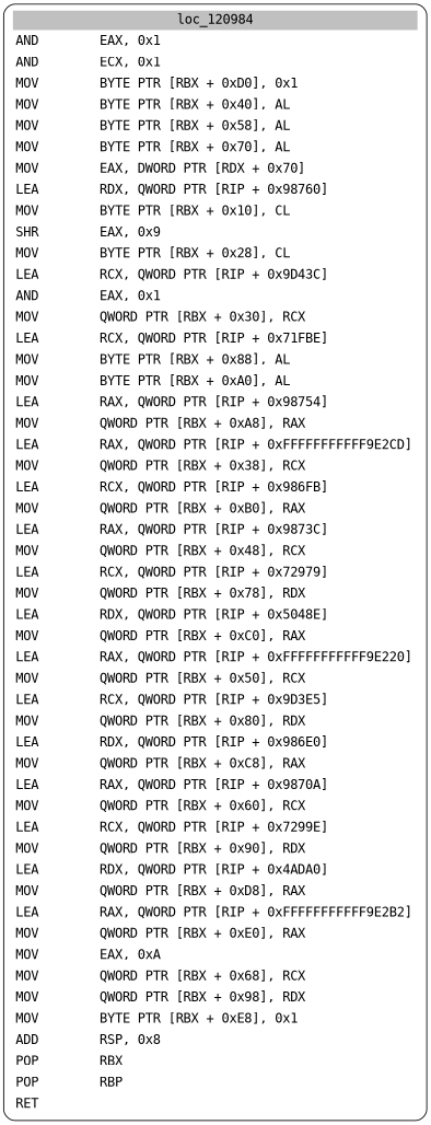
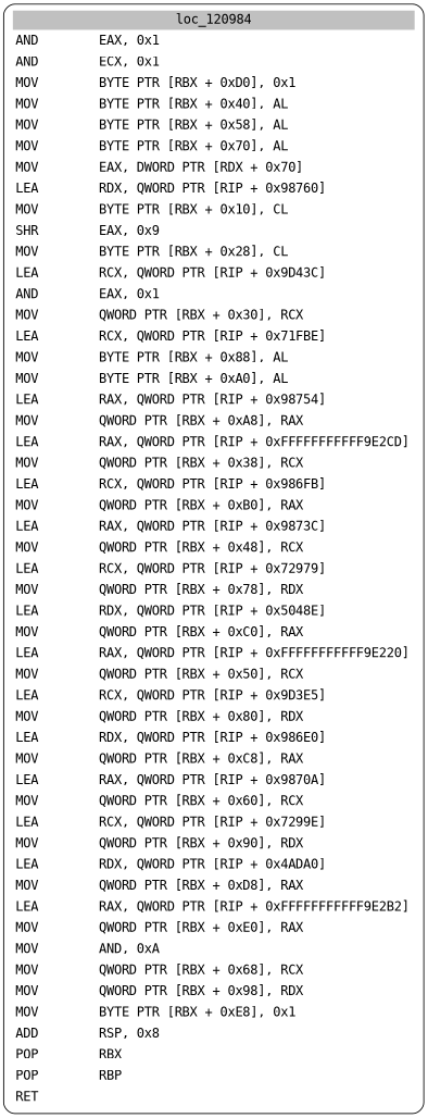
  digraph {
    fontname="DejaVu Sans Mono"
-   n1 [fontname="DejaVu Sans Mono" label=<<table border="0" cellborder="0" cellpadding="3"><tr><td align="center" colspan="2" bgcolor="grey">loc_120984</td></tr><tr><td align="left">AND        EAX, 0x1</td></tr><tr><td align="left">AND        ECX, 0x1</td></tr><tr><td align="left">MOV        BYTE PTR [RBX + 0xD0], 0x1</td></tr><tr><td align="left">MOV        BYTE PTR [RBX + 0x40], AL</td></tr><tr><td align="left">MOV        BYTE PTR [RBX + 0x58], AL</td></tr><tr><td align="left">MOV        BYTE PTR [RBX + 0x70], AL</td></tr><tr><td align="left">MOV        EAX, DWORD PTR [RDX + 0x70]</td></tr><tr><td align="left">LEA        RDX, QWORD PTR [RIP + 0x98760]</td></tr><tr><td align="left">MOV        BYTE PTR [RBX + 0x10], CL</td></tr><tr><td align="left">SHR        EAX, 0x9</td></tr><tr><td align="left">MOV        BYTE PTR [RBX + 0x28], CL</td></tr><tr><td align="left">LEA        RCX, QWORD PTR [RIP + 0x9D43C]</td></tr><tr><td align="left">AND        EAX, 0x1</td></tr><tr><td align="left">MOV        QWORD PTR [RBX + 0x30], RCX</td></tr><tr><td align="left">LEA        RCX, QWORD PTR [RIP + 0x71FBE]</td></tr><tr><td align="left">MOV        BYTE PTR [RBX + 0x88], AL</td></tr><tr><td align="left">MOV        BYTE PTR [RBX + 0xA0], AL</td></tr><tr><td align="left">LEA        RAX, QWORD PTR [RIP + 0x98754]</td></tr><tr><td align="left">MOV        QWORD PTR [RBX + 0xA8], RAX</td></tr><tr><td align="left">LEA        RAX, QWORD PTR [RIP + 0xFFFFFFFFFFF9E2CD]</td></tr><tr><td align="left">MOV        QWORD PTR [RBX + 0x38], RCX</td></tr><tr><td align="left">LEA        RCX, QWORD PTR [RIP + 0x986FB]</td></tr><tr><td align="left">MOV        QWORD PTR [RBX + 0xB0], RAX</td></tr><tr><td align="left">LEA        RAX, QWORD PTR [RIP + 0x9873C]</td></tr><tr><td align="left">MOV        QWORD PTR [RBX + 0x48], RCX</td></tr><tr><td align="left">LEA        RCX, QWORD PTR [RIP + 0x72979]</td></tr><tr><td align="left">MOV        QWORD PTR [RBX + 0x78], RDX</td></tr><tr><td align="left">LEA        RDX, QWORD PTR [RIP + 0x5048E]</td></tr><tr><td align="left">MOV        QWORD PTR [RBX + 0xC0], RAX</td></tr><tr><td align="left">LEA        RAX, QWORD PTR [RIP + 0xFFFFFFFFFFF9E220]</td></tr><tr><td align="left">MOV        QWORD PTR [RBX + 0x50], RCX</td></tr><tr><td align="left">LEA        RCX, QWORD PTR [RIP + 0x9D3E5]</td></tr><tr><td align="left">MOV        QWORD PTR [RBX + 0x80], RDX</td></tr><tr><td align="left">LEA        RDX, QWORD PTR [RIP + 0x986E0]</td></tr><tr><td align="left">MOV        QWORD PTR [RBX + 0xC8], RAX</td></tr><tr><td align="left">LEA        RAX, QWORD PTR [RIP + 0x9870A]</td></tr><tr><td align="left">MOV        QWORD PTR [RBX + 0x60], RCX</td></tr><tr><td align="left">LEA        RCX, QWORD PTR [RIP + 0x7299E]</td></tr><tr><td align="left">MOV        QWORD PTR [RBX + 0x90], RDX</td></tr><tr><td align="left">LEA        RDX, QWORD PTR [RIP + 0x4ADA0]</td></tr><tr><td align="left">MOV        QWORD PTR [RBX + 0xD8], RAX</td></tr><tr><td align="left">LEA        RAX, QWORD PTR [RIP + 0xFFFFFFFFFFF9E2B2]</td></tr><tr><td align="left">MOV        QWORD PTR [RBX + 0xE0], RAX</td></tr><tr><td align="left">MOV        EAX, 0xA</td></tr><tr><td align="left">MOV        QWORD PTR [RBX + 0x68], RCX</td></tr><tr><td align="left">MOV        QWORD PTR [RBX + 0x98], RDX</td></tr><tr><td align="left">MOV        BYTE PTR [RBX + 0xE8], 0x1</td></tr><tr><td align="left">ADD        RSP, 0x8</td></tr><tr><td align="left">POP        RBX</td></tr><tr><td align="left">POP        RBP</td></tr><tr><td align="left">RET        </td></tr></table>> shape=Mrecord]
+   n1 [fontname="DejaVu Sans Mono" label=<<table border="0" cellborder="0" cellpadding="3"><tr><td align="center" colspan="2" bgcolor="grey">loc_120984</td></tr><tr><td align="left">AND        EAX, 0x1</td></tr><tr><td align="left">AND        ECX, 0x1</td></tr><tr><td align="left">MOV        BYTE PTR [RBX + 0xD0], 0x1</td></tr><tr><td align="left">MOV        BYTE PTR [RBX + 0x40], AL</td></tr><tr><td align="left">MOV        BYTE PTR [RBX + 0x58], AL</td></tr><tr><td align="left">MOV        BYTE PTR [RBX + 0x70], AL</td></tr><tr><td align="left">MOV        EAX, DWORD PTR [RDX + 0x70]</td></tr><tr><td align="left">LEA        RDX, QWORD PTR [RIP + 0x98760]</td></tr><tr><td align="left">MOV        BYTE PTR [RBX + 0x10], CL</td></tr><tr><td align="left">SHR        EAX, 0x9</td></tr><tr><td align="left">MOV        BYTE PTR [RBX + 0x28], CL</td></tr><tr><td align="left">LEA        RCX, QWORD PTR [RIP + 0x9D43C]</td></tr><tr><td align="left">AND        EAX, 0x1</td></tr><tr><td align="left">MOV        QWORD PTR [RBX + 0x30], RCX</td></tr><tr><td align="left">LEA        RCX, QWORD PTR [RIP + 0x71FBE]</td></tr><tr><td align="left">MOV        BYTE PTR [RBX + 0x88], AL</td></tr><tr><td align="left">MOV        BYTE PTR [RBX + 0xA0], AL</td></tr><tr><td align="left">LEA        RAX, QWORD PTR [RIP + 0x98754]</td></tr><tr><td align="left">MOV        QWORD PTR [RBX + 0xA8], RAX</td></tr><tr><td align="left">LEA        RAX, QWORD PTR [RIP + 0xFFFFFFFFFFF9E2CD]</td></tr><tr><td align="left">MOV        QWORD PTR [RBX + 0x38], RCX</td></tr><tr><td align="left">LEA        RCX, QWORD PTR [RIP + 0x986FB]</td></tr><tr><td align="left">MOV        QWORD PTR [RBX + 0xB0], RAX</td></tr><tr><td align="left">LEA        RAX, QWORD PTR [RIP + 0x9873C]</td></tr><tr><td align="left">MOV        QWORD PTR [RBX + 0x48], RCX</td></tr><tr><td align="left">LEA        RCX, QWORD PTR [RIP + 0x72979]</td></tr><tr><td align="left">MOV        QWORD PTR [RBX + 0x78], RDX</td></tr><tr><td align="left">LEA        RDX, QWORD PTR [RIP + 0x5048E]</td></tr><tr><td align="left">MOV        QWORD PTR [RBX + 0xC0], RAX</td></tr><tr><td align="left">LEA        RAX, QWORD PTR [RIP + 0xFFFFFFFFFFF9E220]</td></tr><tr><td align="left">MOV        QWORD PTR [RBX + 0x50], RCX</td></tr><tr><td align="left">LEA        RCX, QWORD PTR [RIP + 0x9D3E5]</td></tr><tr><td align="left">MOV        QWORD PTR [RBX + 0x80], RDX</td></tr><tr><td align="left">LEA        RDX, QWORD PTR [RIP + 0x986E0]</td></tr><tr><td align="left">MOV        QWORD PTR [RBX + 0xC8], RAX</td></tr><tr><td align="left">LEA        RAX, QWORD PTR [RIP + 0x9870A]</td></tr><tr><td align="left">MOV        QWORD PTR [RBX + 0x60], RCX</td></tr><tr><td align="left">LEA        RCX, QWORD PTR [RIP + 0x7299E]</td></tr><tr><td align="left">MOV        QWORD PTR [RBX + 0x90], RDX</td></tr><tr><td align="left">LEA        RDX, QWORD PTR [RIP + 0x4ADA0]</td></tr><tr><td align="left">MOV        QWORD PTR [RBX + 0xD8], RAX</td></tr><tr><td align="left">LEA        RAX, QWORD PTR [RIP + 0xFFFFFFFFFFF9E2B2]</td></tr><tr><td align="left">MOV        QWORD PTR [RBX + 0xE0], RAX</td></tr><tr><td align="left">MOV        AND, 0xA</td></tr><tr><td align="left">MOV        QWORD PTR [RBX + 0x68], RCX</td></tr><tr><td align="left">MOV        QWORD PTR [RBX + 0x98], RDX</td></tr><tr><td align="left">MOV        BYTE PTR [RBX + 0xE8], 0x1</td></tr><tr><td align="left">ADD        RSP, 0x8</td></tr><tr><td align="left">POP        RBX</td></tr><tr><td align="left">POP        RBP</td></tr><tr><td align="left">RET        </td></tr></table>> shape=Mrecord]
  }
